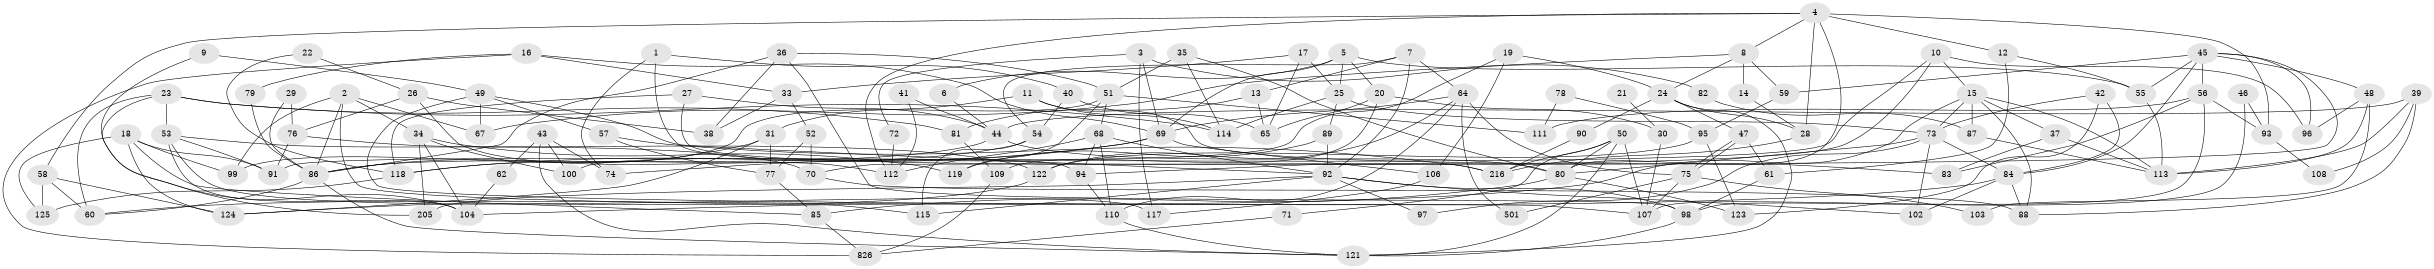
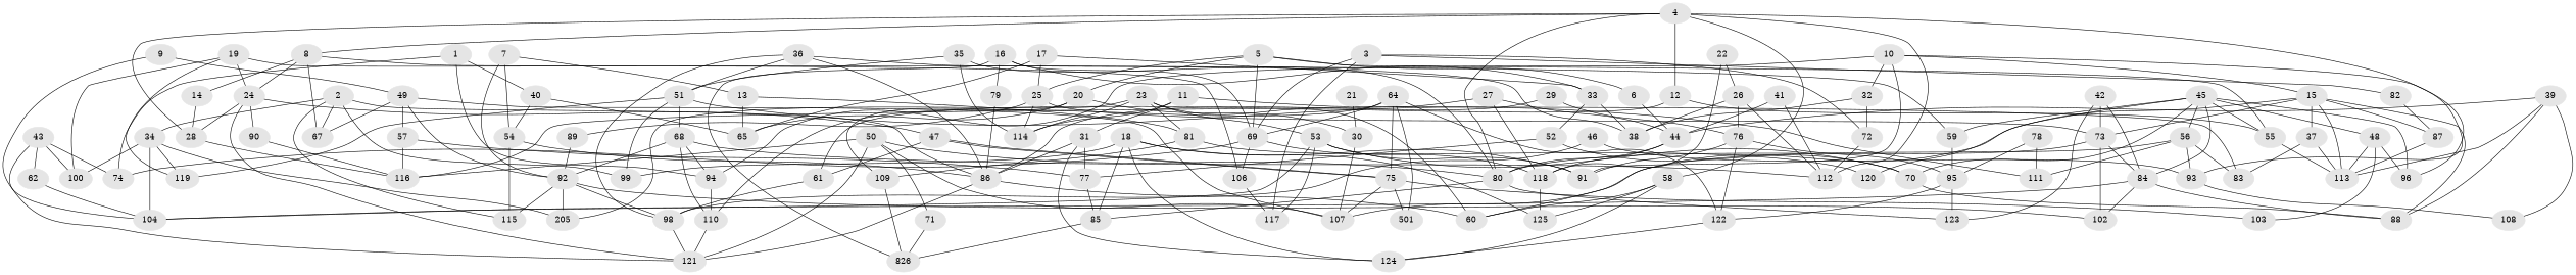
  graph {
    node [color=gray90 style=filled]
    1
    40
    74
    94
    54
    65
    110
    2
    34
    67
    86
    99
    115
    104
    100
    119
    n17 [label=205]
    60
    121
    3
    69
    72
    82
    117
    106
    118
    112
    87
    4
    8
    12
    28
    58
    80
    93
    14
    24
    59
    55
    61
-   116 [label=216]
+   116
    124
    125
    85
    123
    108
    5
    6
    20
    25
    44
    30
    109
    114
    73
    89
    113
    7
    13
    64
    92
    81
    75
    n64 [label=501]
    122
    98
-   97
    102
    47
    90
    95
    9
    49
    107
    57
    10
    15
+   32
    91
    96
    37
    88
    38
    11
    31
    83
    77
+   120
    84
    16
    33
    79
    n93 [label=826]
    52
    17
    18
    19
    21
    27
    22
    26
    76
    23
    53
    70
    29
    35
    51
    68
    111
    36
    39
    41
    42
    43
    62
    45
    48
    56
    103
    46
    50
    71
    78
    1 -- 40
    1 -- 74
    1 -- 94
    40 -- 54
    40 -- 65
    94 -- 110
    54 -- 86
    54 -- 115
    110 -- 121
    2 -- 34
    2 -- 67
    2 -- 86
    2 -- 99
    2 -- 115
    34 -- 104
    34 -- 100
    34 -- 119
    34 -- n17
    86 -- 60
    86 -- 121
    3 -- 69
    3 -- 72
    3 -- 82
    3 -- 117
    69 -- 74
    69 -- 106
    69 -- 118
    72 -- 112
    82 -- 87
    106 -- 117
    118 -- 125
    87 -- 113
    4 -- 112
    4 -- 8
    4 -- 12
    4 -- 28
    4 -- 58
    4 -- 80
    4 -- 93
    8 -- 67
    8 -- 14
    8 -- 24
    8 -- 59
    12 -- 55
    12 -- 61
    28 -- 116
    58 -- 60
    58 -- 124
    58 -- 125
    80 -- 85
    80 -- 123
    93 -- 108
    14 -- 28
    24 -- 121
    24 -- 28
    24 -- 47
    24 -- 90
    59 -- 95
    55 -- 113
    61 -- 98
    85 -- n93
    5 -- 69
    5 -- 55
    5 -- 6
    5 -- 20
    5 -- 25
    6 -- 44
    20 -- 65
    20 -- 30
    20 -- 109
    25 -- 114
    25 -- 73
    25 -- 89
    44 -- 118
    44 -- 80
    30 -- 107
    109 -- n93
    73 -- 80
-   73 -- 97
    73 -- 102
    73 -- 84
    89 -- 92
    7 -- 54
    7 -- 13
-   7 -- 64
    7 -- 92
    13 -- 65
    13 -- 81
    64 -- 110
    64 -- 69
    64 -- 75
    64 -- n64
    64 -- 122
    92 -- 115
    92 -- n17
    92 -- 98
-   92 -- 97
    92 -- 102
    81 -- 109
+   81 -- 120
    75 -- n64
    75 -- 107
    75 -- 103
    122 -- 124
    98 -- 121
    47 -- 61
    47 -- 75
    47 -- 75
    90 -- 116
    95 -- 123
    95 -- 122
    9 -- 104
    9 -- 49
    49 -- 67
    49 -- 92
    49 -- 107
    49 -- 57
    57 -- 116
    57 -- 77
    10 -- 94
    10 -- 15
+   10 -- 32
    10 -- 91
    10 -- 96
    15 -- 60
    15 -- 87
    15 -- 73
    15 -- 113
    15 -- 37
    15 -- 88
+   32 -- 72
+   32 -- 38
    37 -- 113
    37 -- 83
    11 -- 114
    11 -- 31
    11 -- 83
    31 -- 86
    31 -- 124
    31 -- 77
    77 -- 85
    84 -- 104
    84 -- 102
    84 -- 88
    16 -- 69
    16 -- 33
    16 -- 79
    16 -- n93
    33 -- 38
    33 -- 52
    79 -- 86
    52 -- 77
    52 -- 70
    17 -- 65
    17 -- 25
    17 -- 33
    18 -- 99
    18 -- 124
    18 -- 125
    18 -- 85
    18 -- 91
    19 -- 100
-   89 -- 119
+   19 -- 119
    19 -- 106
    19 -- 24
    21 -- 30
    27 -- 118
    27 -- 116
    27 -- 44
    22 -- 118
    22 -- 26
    26 -- 112
    26 -- 38
    26 -- 76
    76 -- 122
+   76 -- 95
    76 -- 91
    23 -- n17
    23 -- 60
    23 -- 114
    23 -- 81
    23 -- 53
    53 -- 104
    53 -- 117
    53 -- 91
    53 -- 70
    70 -- 88
    29 -- 86
    29 -- 76
    35 -- 80
    35 -- 114
    35 -- 51
    51 -- 99
    51 -- 119
    51 -- 68
    51 -- 111
    68 -- 94
    68 -- 110
    68 -- 112
    68 -- 92
    36 -- 86
    36 -- 98
    36 -- 38
    36 -- 51
    39 -- 108
    39 -- 44
    39 -- 113
    39 -- 88
    41 -- 112
    41 -- 44
    42 -- 123
    42 -- 73
    42 -- 84
    43 -- 74
    43 -- 100
    43 -- 121
    43 -- 62
    62 -- 104
    45 -- 59
    45 -- 55
    45 -- 96
+   45 -- 120
    45 -- 84
    45 -- 70
    45 -- 48
    45 -- 56
    48 -- 113
    48 -- 96
    48 -- 103
    56 -- 93
    56 -- 107
    56 -- 83
    56 -- 111
    46 -- 93
    46 -- 98
    50 -- 121
    50 -- 80
    50 -- 116
    50 -- 107
    50 -- 71
    71 -- n93
    78 -- 95
    78 -- 111
  }
